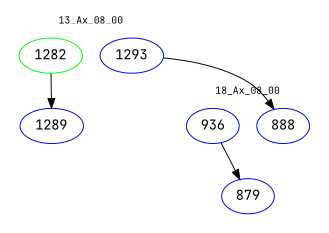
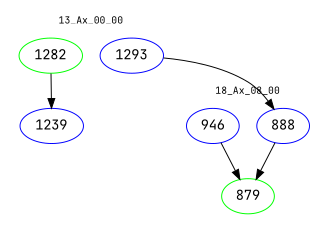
  digraph {
    fontname="JetBrains Mono"
    node [color=blue fontname="JetBrains Mono"]
    edge [color=black fontname="JetBrains Mono"]
    n1 [label=888]
-   n2 [label=879]
-   n3 [label=936]
+   n2 [color=green label=879]
+   n3 [label=946]
    n4 [label=1293]
    n5 [color=green label=1282]
-   n6 [label=1289]
+   n6 [label=1239]
    subgraph cluster_1 {
      color=white
      fontsize=10
      label="18_Ax_08_00"
      n1
      n2
      n3
    }
    subgraph cluster_2 {
      color=white
      fontsize=10
-     label="13_Ax_08_00"
+     label="13_Ax_00_00"
      n4
      n5
      n6
    }
+   n1 -> n2
    n3 -> n2
    n4 -> n1
    n5 -> n6
  }
